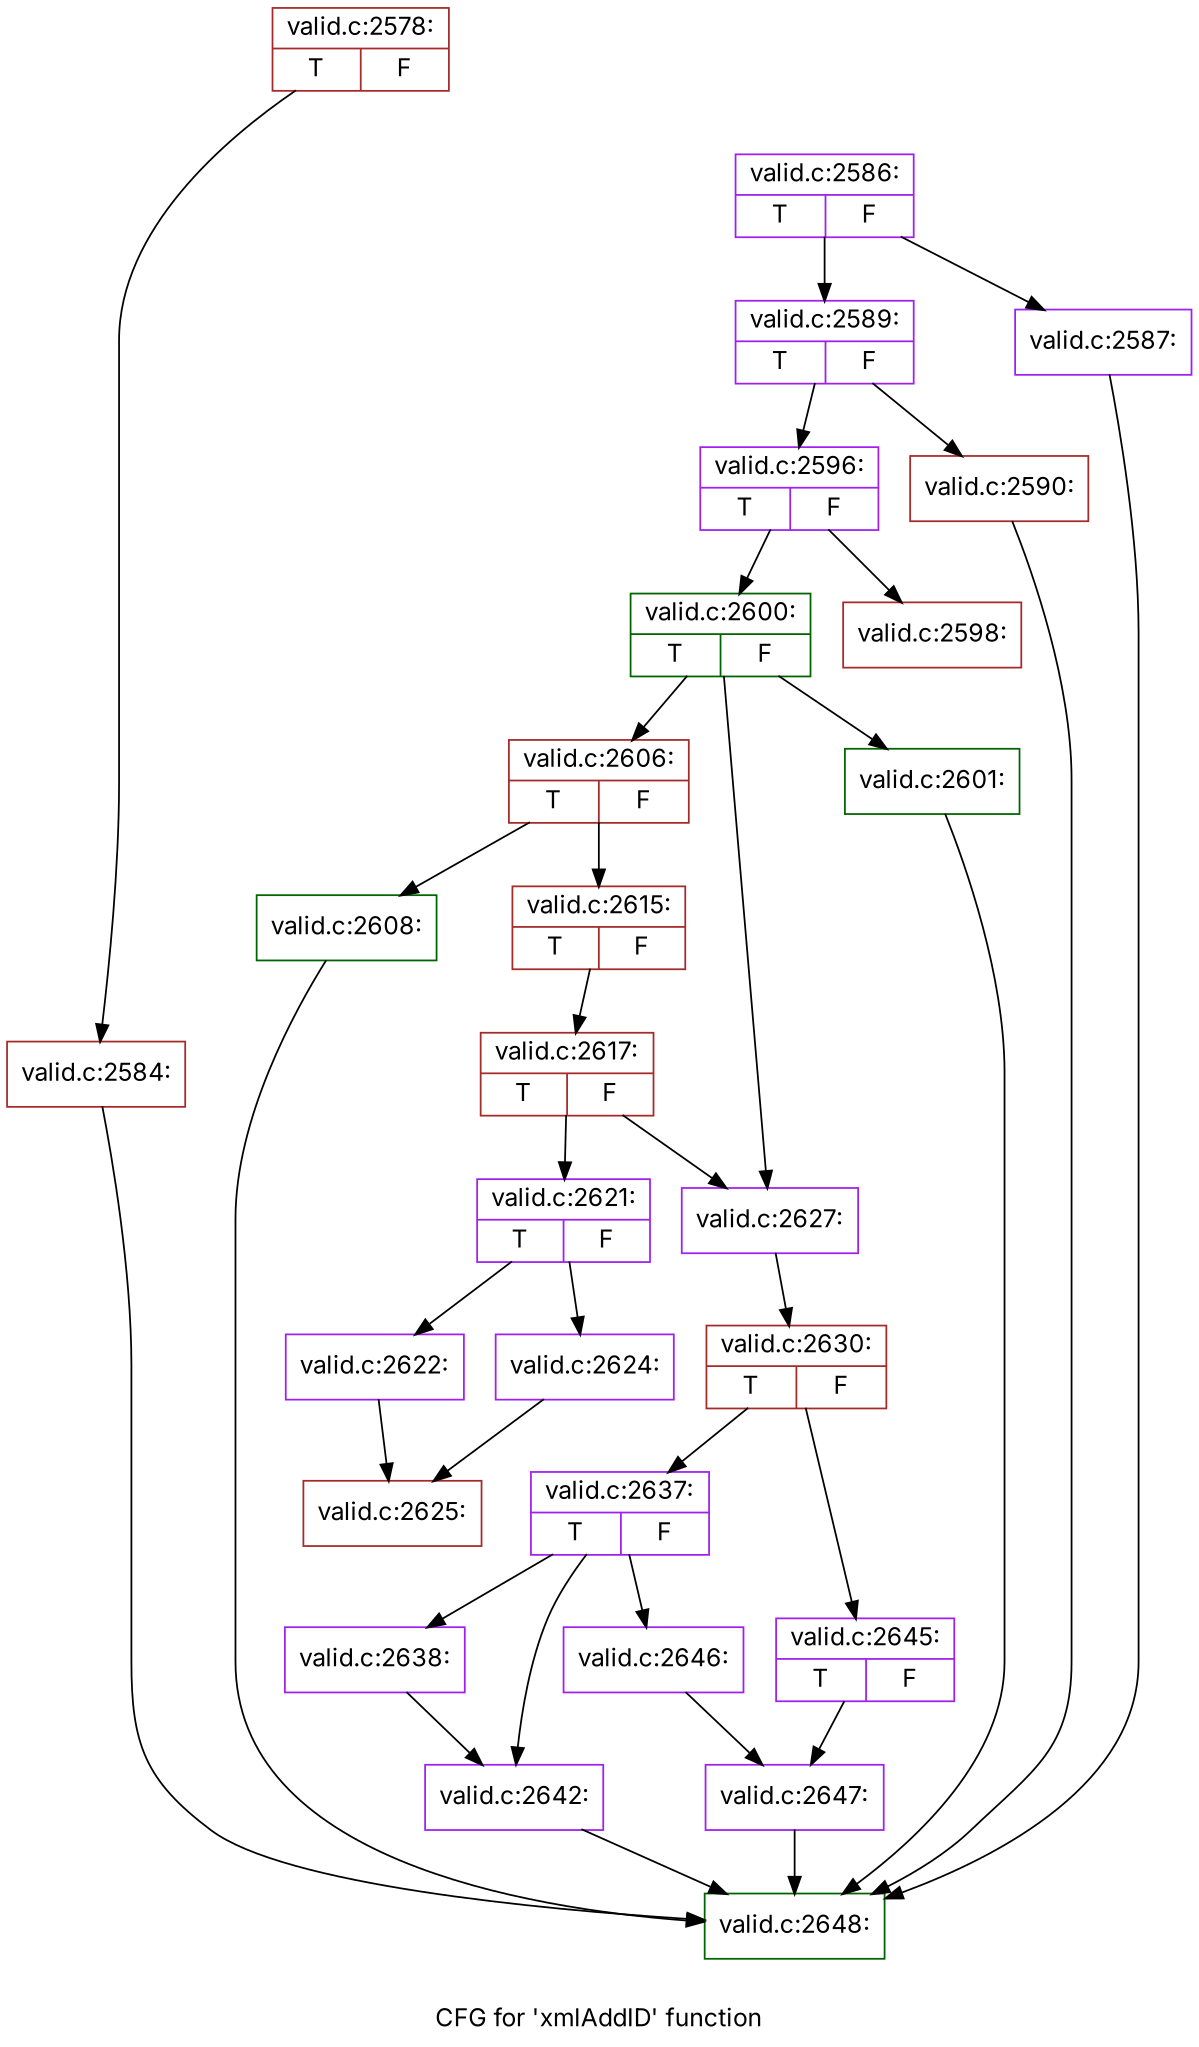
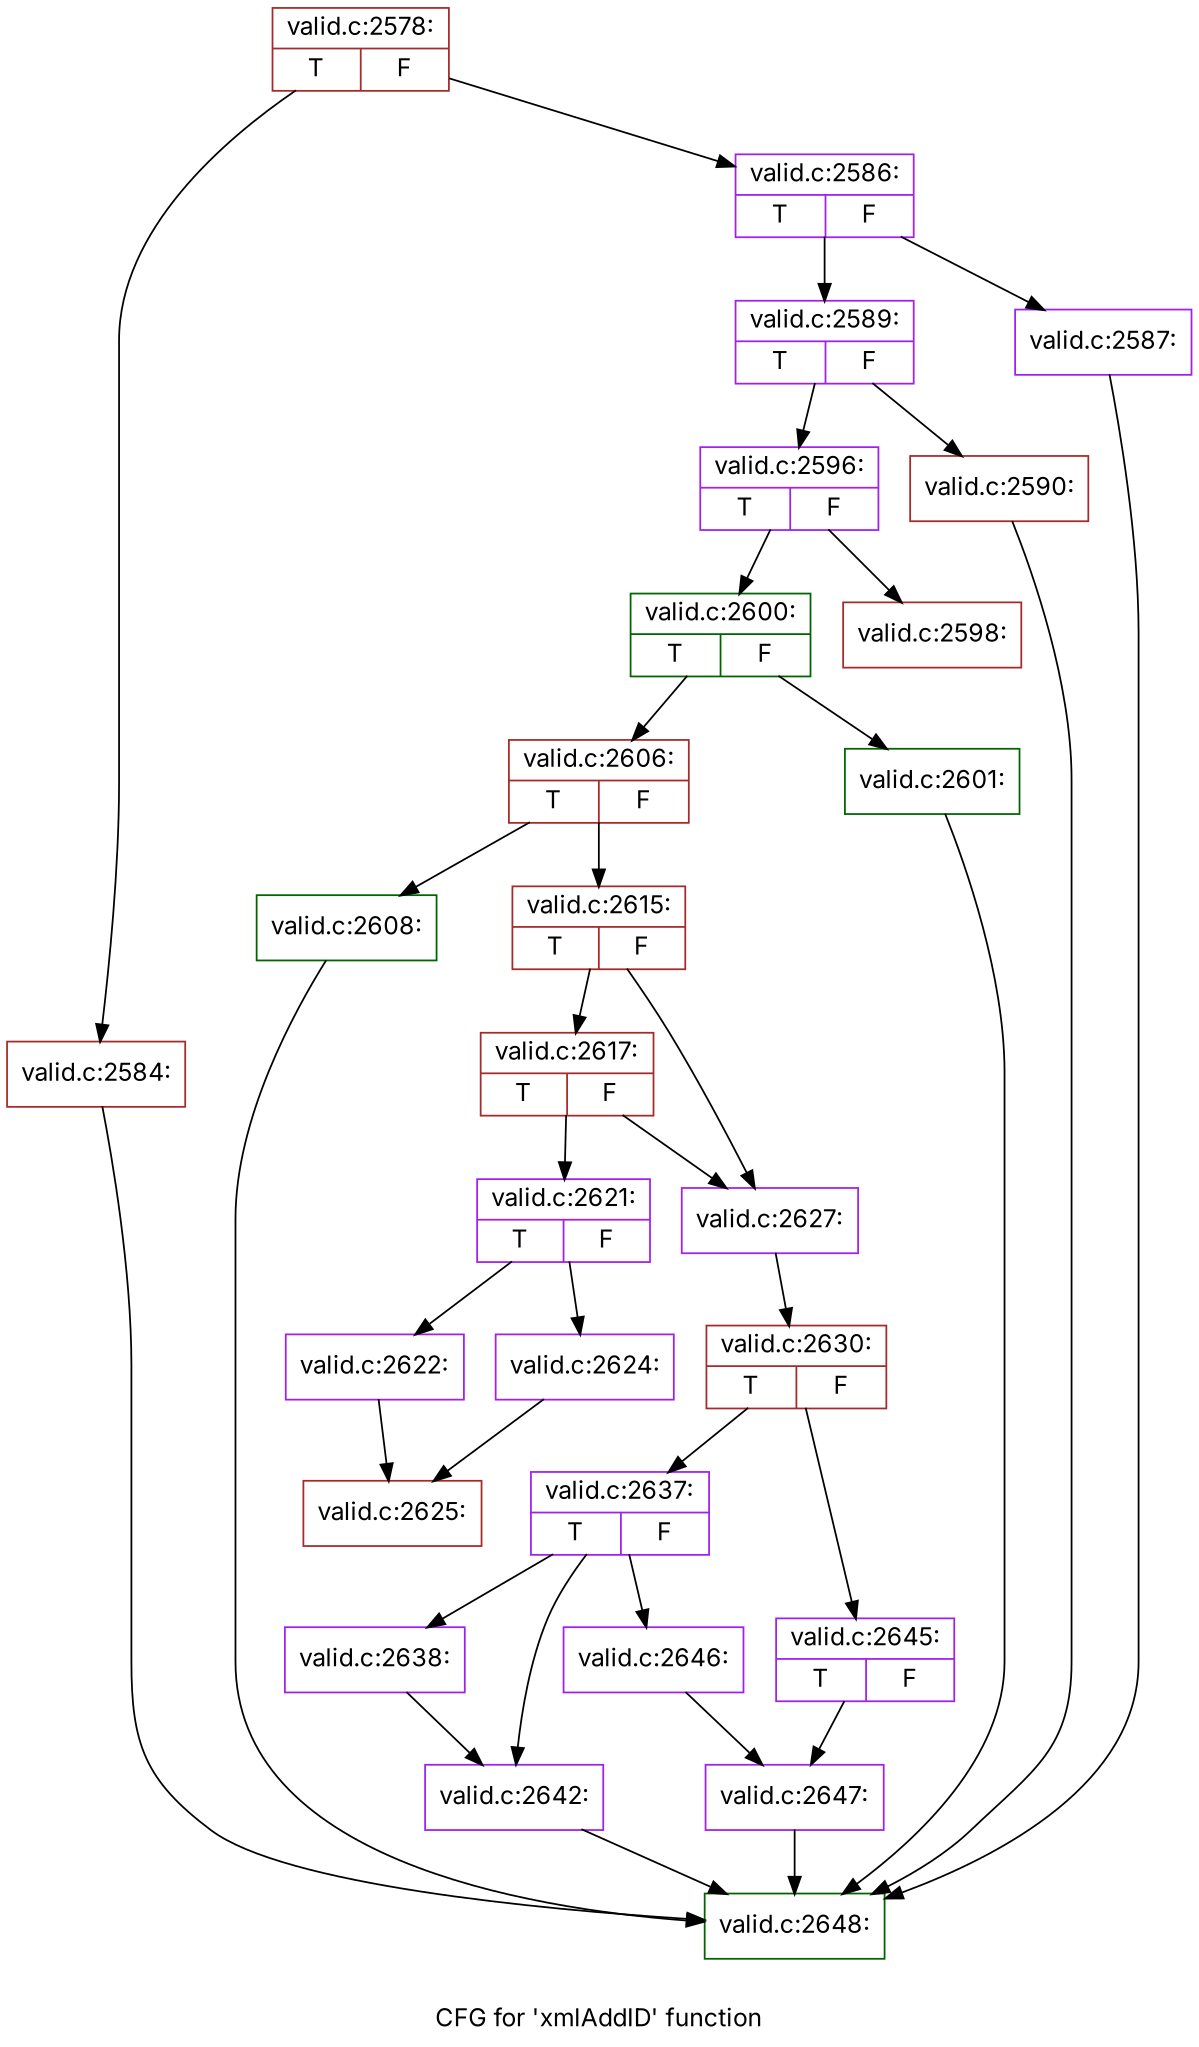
  digraph {
    fontname=Inter
    label="CFG for 'xmlAddID' function"
    node [color=purple fontname=Inter shape=record]
    edge [fontname=Inter]
    n1 [color=brown label="{valid.c:2578:|{<s0>T|<s1>F}}"]
    n2 [color=brown label="{valid.c:2584:}"]
    n3 [label="{valid.c:2586:|{<s0>T|<s1>F}}"]
    n4 [color=darkgreen label="{valid.c:2648:}"]
    n5 [label="{valid.c:2587:}"]
    n6 [label="{valid.c:2589:|{<s0>T|<s1>F}}"]
    n7 [color=brown label="{valid.c:2590:}"]
    n8 [label="{valid.c:2596:|{<s0>T|<s1>F}}"]
    n9 [color=brown label="{valid.c:2598:}"]
    n10 [color=darkgreen label="{valid.c:2600:|{<s0>T|<s1>F}}"]
    n11 [color=darkgreen label="{valid.c:2601:}"]
    n12 [color=brown label="{valid.c:2606:|{<s0>T|<s1>F}}"]
    n13 [color=darkgreen label="{valid.c:2608:}"]
    n14 [color=brown label="{valid.c:2615:|{<s0>T|<s1>F}}"]
    n15 [color=brown label="{valid.c:2617:|{<s0>T|<s1>F}}"]
    n16 [label="{valid.c:2627:}"]
    n17 [label="{valid.c:2621:|{<s0>T|<s1>F}}"]
    n18 [color=brown label="{valid.c:2630:|{<s0>T|<s1>F}}"]
    n19 [label="{valid.c:2622:}"]
    n20 [label="{valid.c:2624:}"]
    n21 [label="{valid.c:2637:|{<s0>T|<s1>F}}"]
    n22 [label="{valid.c:2645:|{<s0>T|<s1>F}}"]
    n23 [color=brown label="{valid.c:2625:}"]
    n24 [label="{valid.c:2638:}"]
    n25 [label="{valid.c:2642:}"]
    n26 [label="{valid.c:2646:}"]
    n27 [label="{valid.c:2647:}"]
    n1 -> n2
+   n1 -> n3
    n2 -> n4
    n3 -> n5
    n3 -> n6
    n5 -> n4
    n6 -> n7
    n6 -> n8
    n7 -> n4
    n8 -> n9
    n8 -> n10
    n10 -> n11
    n10 -> n12
    n11 -> n4
    n12 -> n13
    n12 -> n14
    n13 -> n4
    n14 -> n15
-   n10 -> n16
+   n14 -> n16
    n15 -> n16
    n15 -> n17
    n16 -> n18
    n17 -> n19
    n17 -> n20
    n18 -> n21
    n18 -> n22
    n19 -> n23
    n20 -> n23
    n21 -> n24
    n21 -> n25
    n21 -> n26
    n22 -> n27
    n24 -> n25
    n25 -> n4
    n26 -> n27
    n27 -> n4
  }
